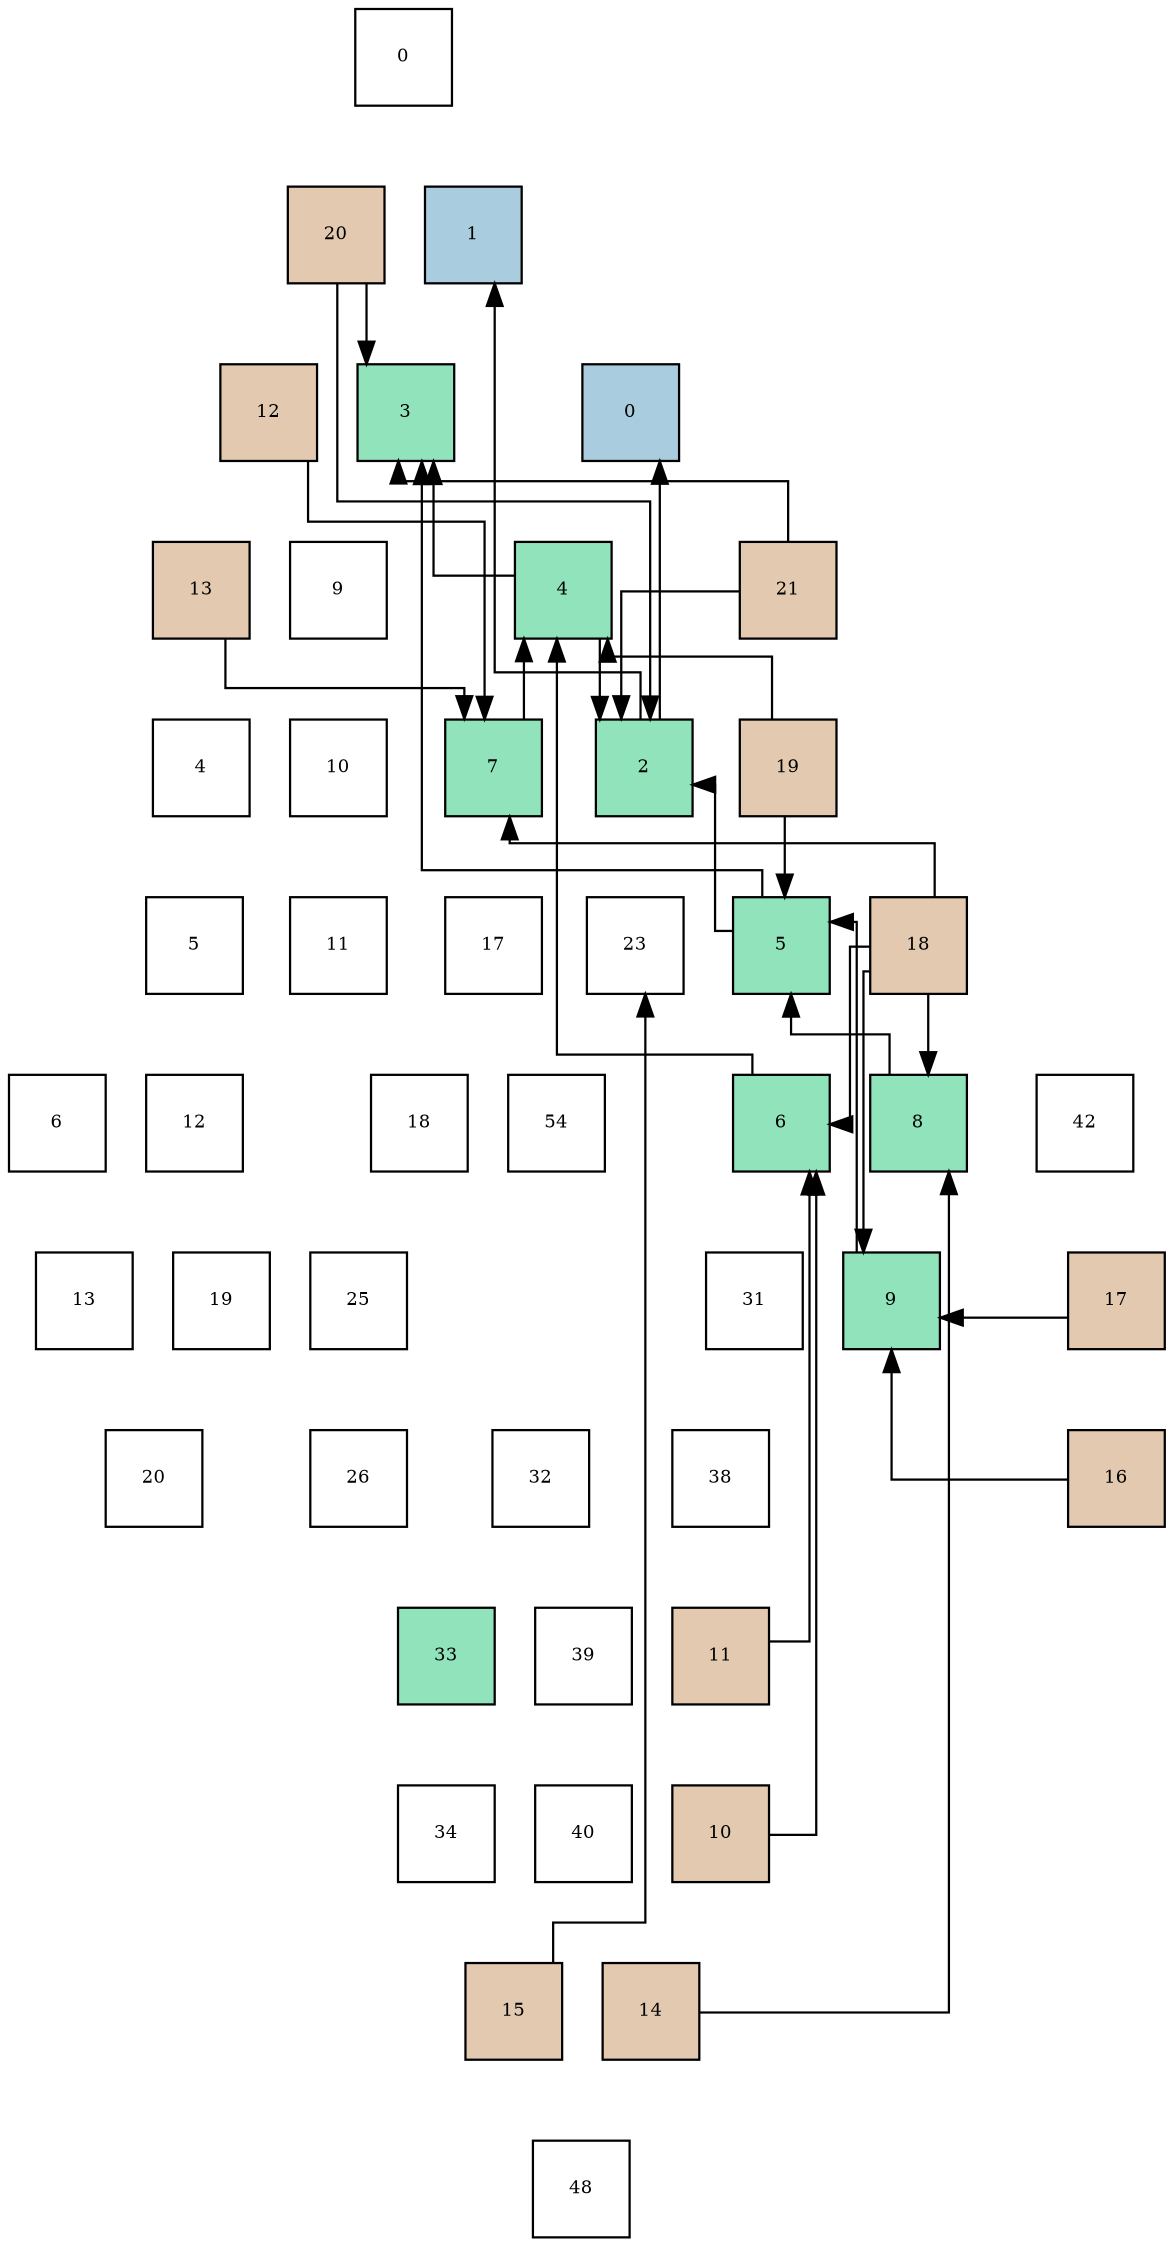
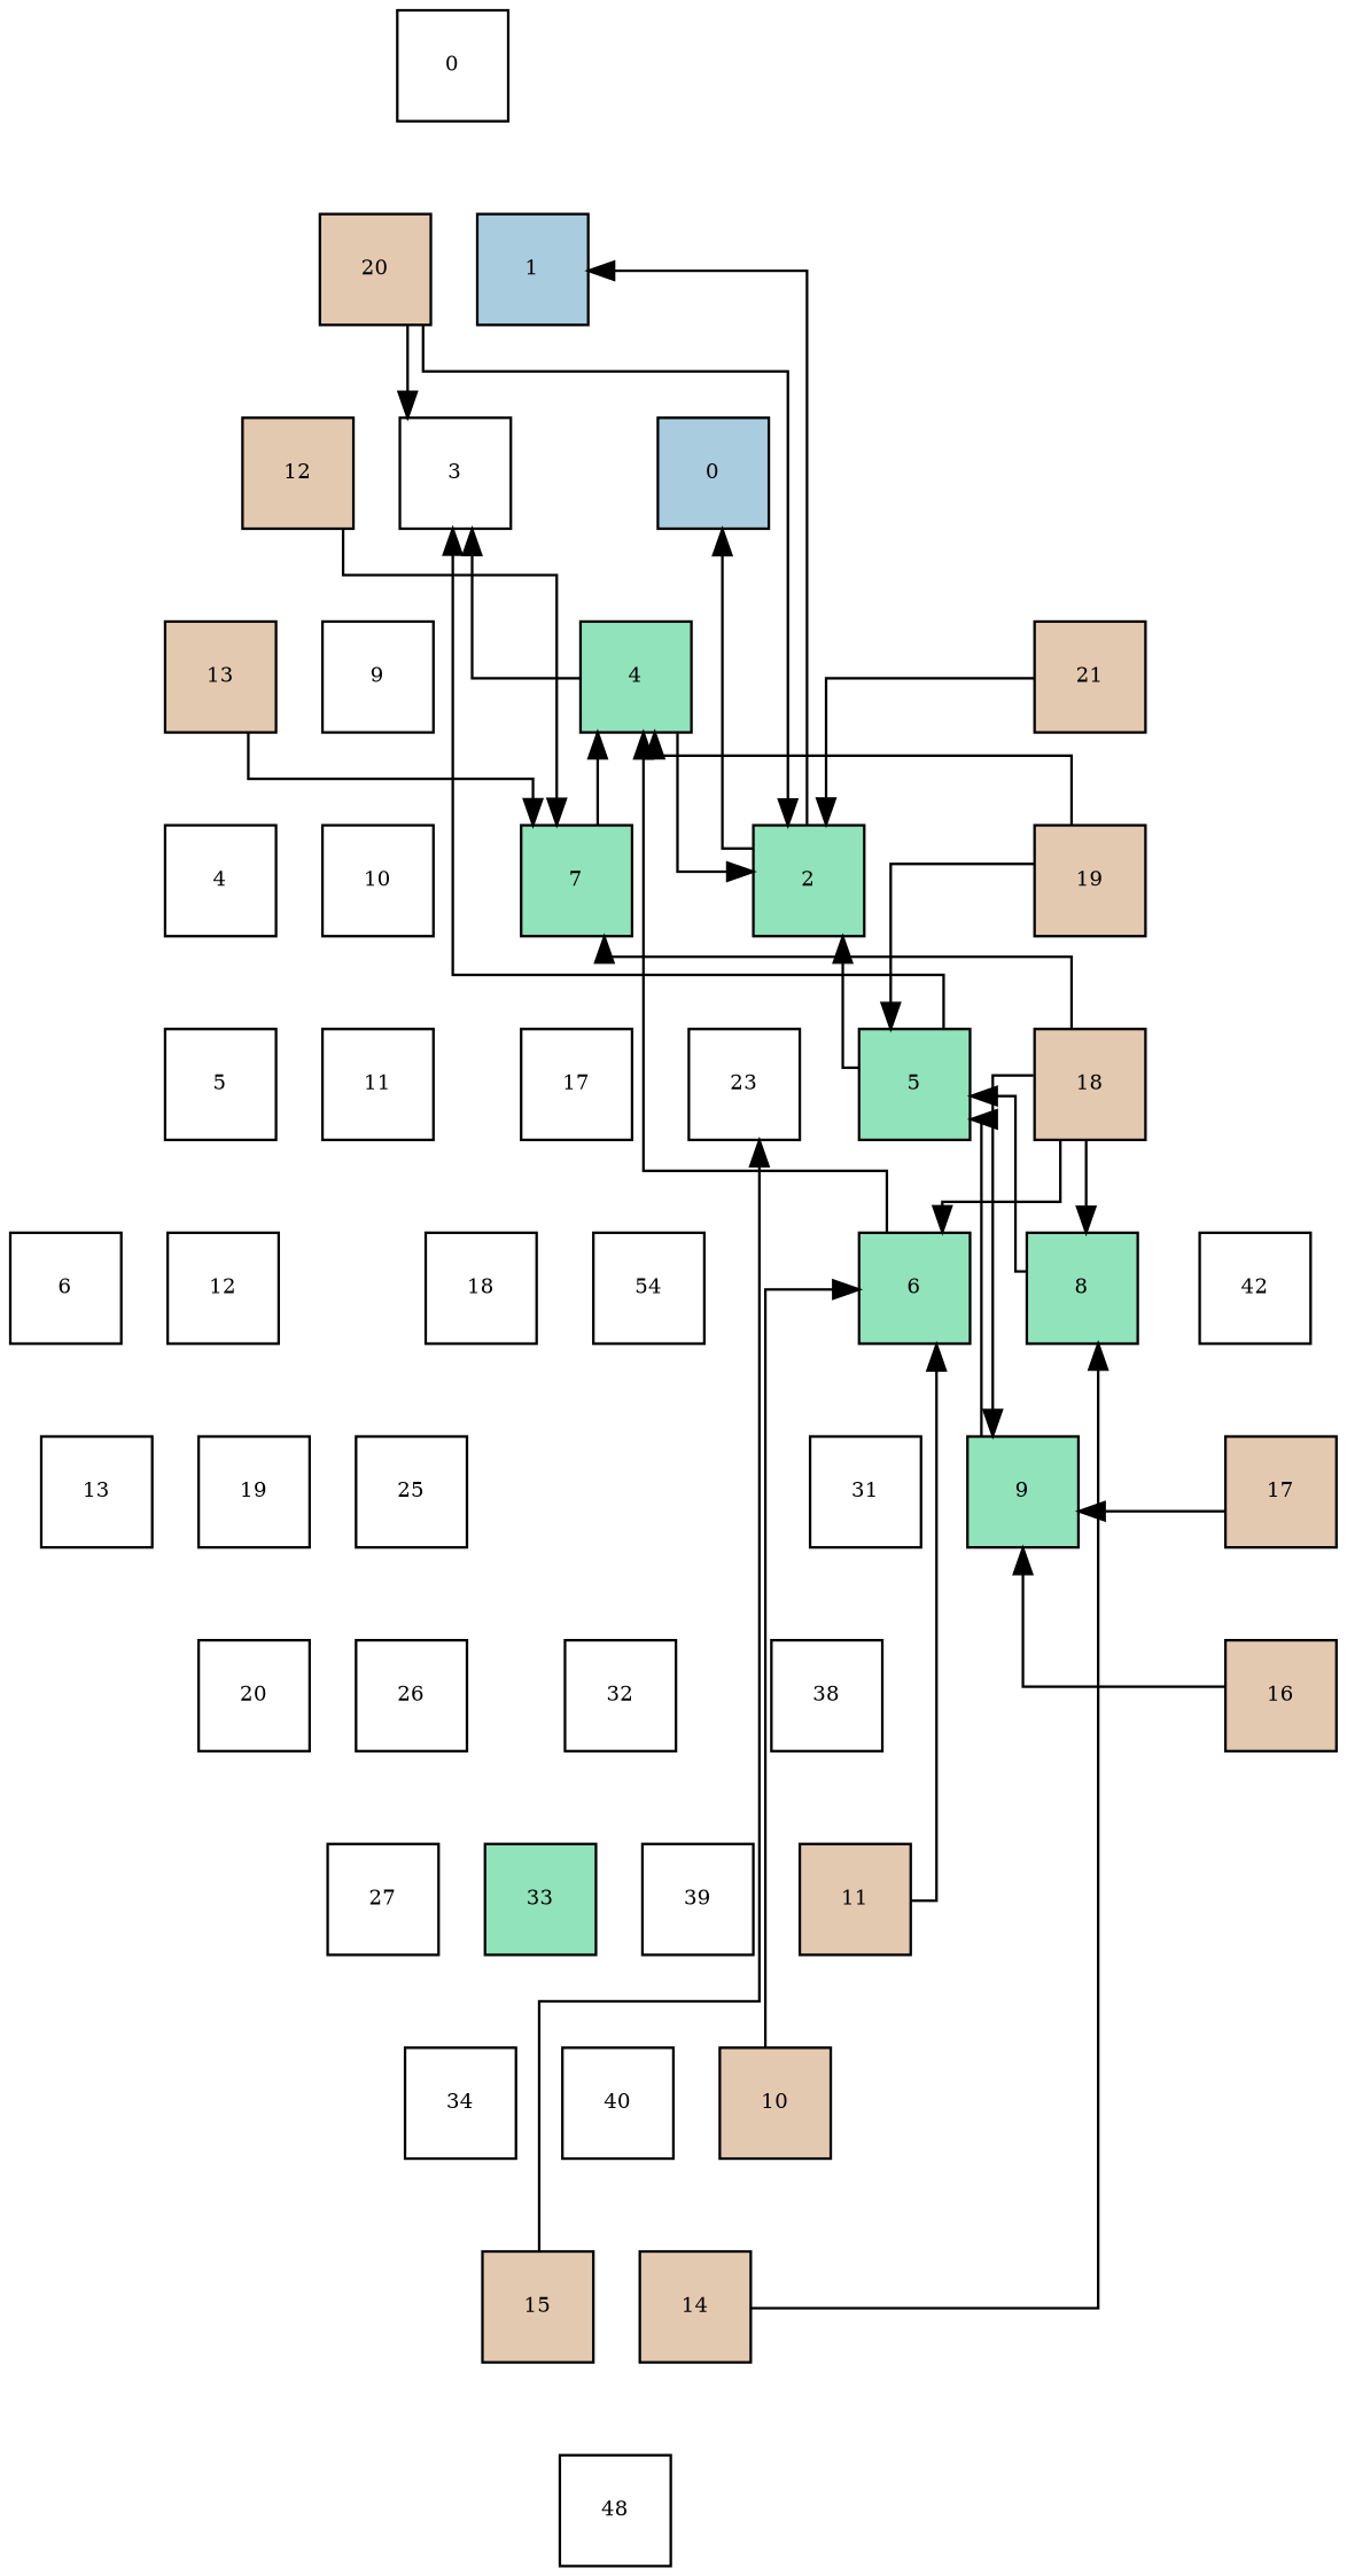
  digraph {
    rank=same
    rankdir=TB
    splines=ortho
    node [fillcolor="#ffffff" fixedsize=true fontsize=8 shape=square style=filled]
    edge [constraint=true style=invis]
    n1 [label=0 width=0.6]
    n2 [fillcolor="#e3c9af" label=20 width=0.6]
    n3 [fillcolor="#a9ccde" label=1 width=0.6]
    n4 [fillcolor="#e3c9af" label=12 width=0.6]
-   n5 [fillcolor="#91e3bb" label=3 width=0.6]
+   n5 [label=3 width=0.6]
    n6 [fillcolor="#91e3bb" label=2 width=0.6]
    n7 [fillcolor="#a9ccde" label=0 width=0.6]
    n8 [fillcolor="#e3c9af" label=13 width=0.6]
    n9 [label=9 width=0.6]
    n10 [fillcolor="#91e3bb" label=7 width=0.6]
    n11 [fillcolor="#91e3bb" label=4 width=0.6]
    n12 [label=23 width=0.6]
    n13 [fillcolor="#91e3bb" label=5 width=0.6]
    n14 [label=4 width=0.6]
    n15 [label=10 width=0.6]
    n16 [label=17 width=0.6]
    n17 [label=5 width=0.6]
    n18 [label=11 width=0.6]
    n19 [label=6 width=0.6]
    n20 [label=12 width=0.6]
    n21 [label=18 width=0.6]
    n22 [label=13 width=0.6]
    n23 [label=19 width=0.6]
    n24 [label=20 width=0.6]
    n25 [fillcolor="#e3c9af" label=21 width=0.6]
    n26 [label=54 width=0.6]
    n27 [label=25 width=0.6]
    n28 [label=26 width=0.6]
+   n29 [label=27 width=0.6]
    n30 [fillcolor="#e3c9af" label=19 width=0.6]
    n31 [fillcolor="#91e3bb" label=6 width=0.6]
    n32 [label=31 width=0.6]
    n33 [label=32 width=0.6]
    n34 [fillcolor="#91e3bb" label=33 width=0.6]
    n35 [label=34 width=0.6]
    n36 [fillcolor="#e3c9af" label=18 width=0.6]
    n37 [fillcolor="#91e3bb" label=8 width=0.6]
    n38 [fillcolor="#91e3bb" label=9 width=0.6]
    n39 [label=38 width=0.6]
    n40 [label=39 width=0.6]
    n41 [label=40 width=0.6]
    n42 [fillcolor="#e3c9af" label=15 width=0.6]
    n43 [label=42 width=0.6]
    n44 [fillcolor="#e3c9af" label=17 width=0.6]
    n45 [fillcolor="#e3c9af" label=16 width=0.6]
    n46 [fillcolor="#e3c9af" label=11 width=0.6]
    n47 [fillcolor="#e3c9af" label=10 width=0.6]
    n48 [fillcolor="#e3c9af" label=14 width=0.6]
    n49 [label=48 width=0.6]
    n1 -> n2
    n1 -> n3
    n2 -> n4
    n2 -> n5 [constraint=false style=vis]
    n2 -> n5
    n2 -> n6 [constraint=false style=vis]
    n3 -> n5
    n3 -> n7
    n4 -> n8
    n4 -> n9
    n4 -> n10 [constraint=false style=vis]
    n5 -> n9
    n5 -> n11
    n6 -> n3 [constraint=false style=vis]
    n6 -> n7 [constraint=false style=vis]
    n6 -> n12
    n6 -> n13
    n7 -> n11
    n7 -> n25
    n8 -> n10 [constraint=false style=vis]
    n8 -> n14
    n8 -> n15
    n9 -> n10
    n9 -> n15
    n10 -> n11 [constraint=false style=vis]
    n10 -> n12
    n10 -> n16
    n11 -> n5 [constraint=false style=vis]
    n11 -> n6 [constraint=false style=vis]
    n11 -> n6
    n11 -> n10
    n12 -> n26
    n12 -> n31
    n13 -> n5 [constraint=false style=vis]
    n13 -> n6 [constraint=false style=vis]
    n13 -> n31
    n13 -> n37
    n14 -> n17
    n14 -> n18
    n15 -> n16
    n15 -> n18
    n16 -> n21
    n16 -> n26
    n17 -> n19
    n17 -> n20
    n18 -> n20
    n18 -> n21
    n19 -> n22
    n20 -> n22
    n20 -> n23
    n21 -> n23
    n21 -> n27
    n22 -> n24
    n23 -> n24
    n23 -> n28
-   n25 -> n5 [constraint=false style=vis]
+   n24 -> n29
    n25 -> n6 [constraint=false style=vis]
    n25 -> n6
    n25 -> n30
    n26 -> n27
    n26 -> n32
    n27 -> n28
    n27 -> n33
+   n28 -> n29
    n28 -> n34
+   n29 -> n35
    n30 -> n11 [constraint=false style=vis]
    n30 -> n13 [constraint=false style=vis]
    n30 -> n13
    n30 -> n36
    n31 -> n11 [constraint=false style=vis]
    n31 -> n32
    n31 -> n38
    n32 -> n33
    n32 -> n39
    n33 -> n34
    n33 -> n40
    n34 -> n35
    n34 -> n41
    n35 -> n42
    n36 -> n10 [constraint=false style=vis]
    n36 -> n31 [constraint=false style=vis]
    n36 -> n37 [constraint=false style=vis]
    n36 -> n37
    n36 -> n38 [constraint=false style=vis]
    n36 -> n43
    n37 -> n13 [constraint=false style=vis]
    n37 -> n38
    n37 -> n44
    n38 -> n13 [constraint=false style=vis]
    n38 -> n39
    n38 -> n45
    n39 -> n40
    n39 -> n46
    n40 -> n41
    n40 -> n47
    n41 -> n42
    n41 -> n48
    n42 -> n12 [constraint=false style=vis]
    n42 -> n49
    n43 -> n44
    n44 -> n38 [constraint=false style=vis]
    n44 -> n45
    n45 -> n38 [constraint=false style=vis]
    n45 -> n46
    n46 -> n31 [constraint=false style=vis]
    n46 -> n47
    n47 -> n31 [constraint=false style=vis]
    n47 -> n48
    n48 -> n37 [constraint=false style=vis]
    n48 -> n49
  }
